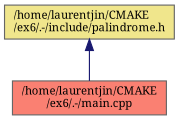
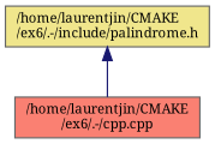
  digraph {
    fontname="Noto Serif"
    node [color=gray40 fontname="Noto Serif" fontsize=10 shape=record style=filled]
    n1 [fillcolor=khaki fontcolor=black height=0.2 label="/home/laurentjin/CMAKE\l/ex6/.-/include/palindrome.h" width=0.4]
-   n2 [fillcolor=salmon height=0.2 label="/home/laurentjin/CMAKE\l/ex6/.-/main.cpp" width=0.4]
+   n2 [fillcolor=salmon height=0.2 label="/home/laurentjin/CMAKE\l/ex6/.-/cpp.cpp" width=0.4]
    n1 -> n2 [color=midnightblue dir=back fontname="Noto Serif" fontsize=10 labelfontname=Helvetica labelfontsize=10 style=solid]
  }
